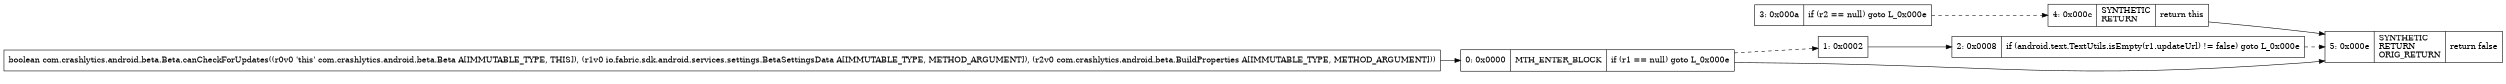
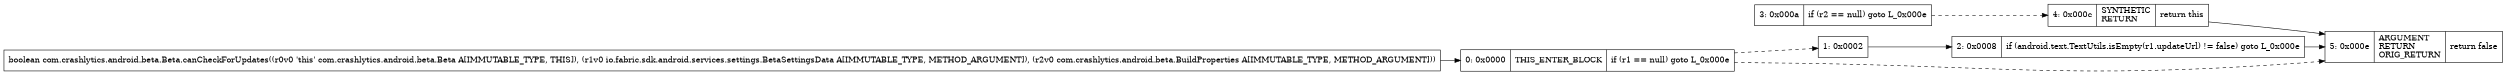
  digraph {
    rankdir=LR
    node [shape=record]
-   n1 [label="{0\:\ 0x0000|MTH_ENTER_BLOCK\l|if (r1 == null) goto L_0x000e\l}"]
+   n1 [label="{0\:\ 0x0000|THIS_ENTER_BLOCK\l|if (r1 == null) goto L_0x000e\l}"]
    n2 [label="{1\:\ 0x0002}"]
-   n3 [label="{5\:\ 0x000e|SYNTHETIC\lRETURN\lORIG_RETURN\l|return false\l}"]
+   n3 [label="{5\:\ 0x000e|ARGUMENT\lRETURN\lORIG_RETURN\l|return false\l}"]
    n4 [label="{2\:\ 0x0008|if (android.text.TextUtils.isEmpty(r1.updateUrl) != false) goto L_0x000e\l}"]
    n5 [label="{3\:\ 0x000a|if (r2 == null) goto L_0x000e\l}"]
    n6 [label="{4\:\ 0x000c|SYNTHETIC\lRETURN\l|return this\l}"]
    n7 [label="{boolean com.crashlytics.android.beta.Beta.canCheckForUpdates((r0v0 'this' com.crashlytics.android.beta.Beta A[IMMUTABLE_TYPE, THIS]), (r1v0 io.fabric.sdk.android.services.settings.BetaSettingsData A[IMMUTABLE_TYPE, METHOD_ARGUMENT]), (r2v0 com.crashlytics.android.beta.BuildProperties A[IMMUTABLE_TYPE, METHOD_ARGUMENT])) }"]
    n1 -> n2 [style=dashed]
-   n1 -> n3
+   n1 -> n3 [style=dashed]
    n2 -> n4
-   n4 -> n3 [style=dashed]
+   n4 -> n3
    n5 -> n6 [style=dashed]
    n6 -> n3
    n7 -> n1
  }
